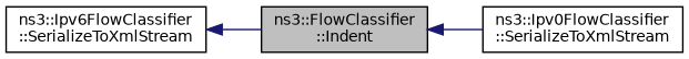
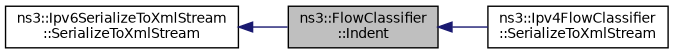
  digraph {
    rankdir=LR
    node [color=black fillcolor=white fontname=Helvetica fontsize=10 shape=record style=filled]
    edge [color=midnightblue dir=back fontname=Helvetica fontsize=10 labelfontname=Helvetica labelfontsize=10 style=solid]
    n1 [fillcolor=grey75 fontcolor=black height=0.2 label="ns3::FlowClassifier\l::Indent" width=0.4]
-   n2 [height=0.2 label="ns3::Ipv0FlowClassifier\l::SerializeToXmlStream" width=0.4]
-   n3 [height=0.2 label="ns3::Ipv6FlowClassifier\l::SerializeToXmlStream" width=0.4]
+   n2 [height=0.2 label="ns3::Ipv4FlowClassifier\l::SerializeToXmlStream" width=0.4]
+   n3 [height=0.2 label="ns3::Ipv6SerializeToXmlStream\l::SerializeToXmlStream" width=0.4]
    n1 -> n2
    n3 -> n1
  }
